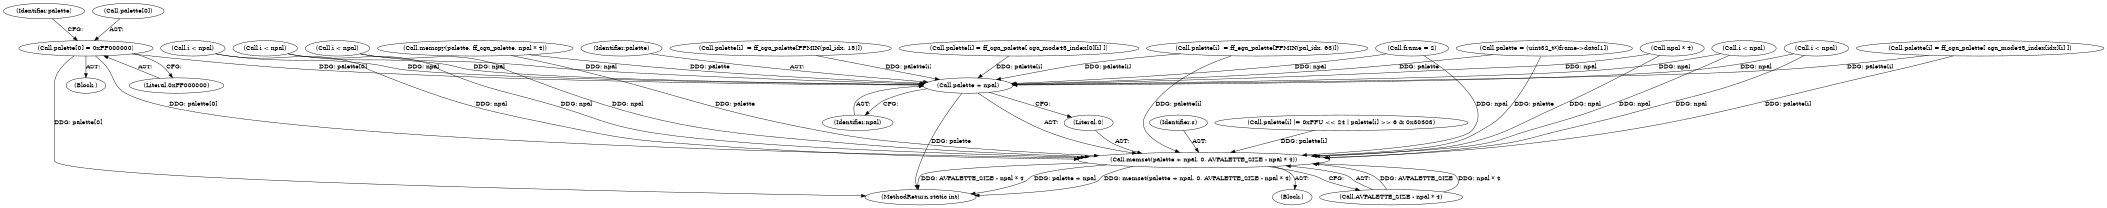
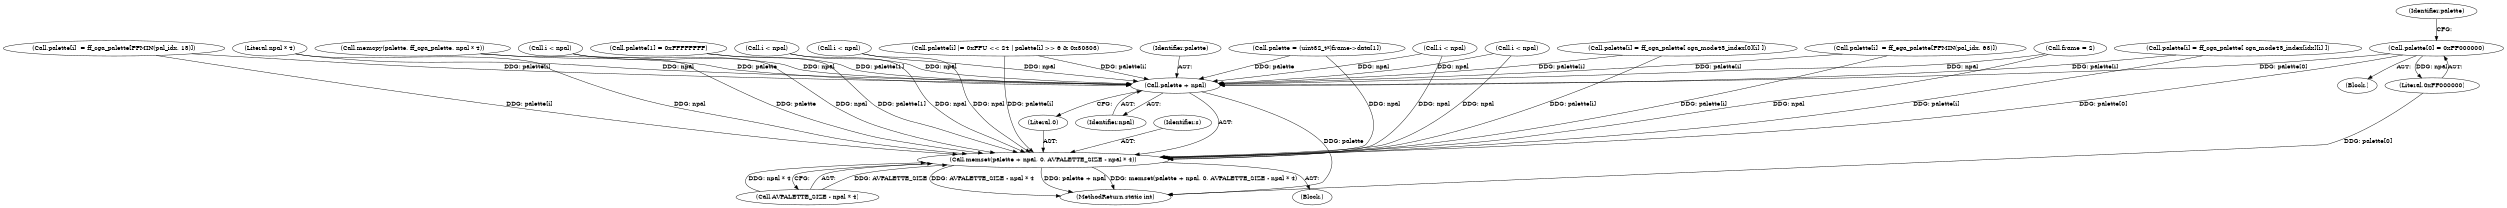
  digraph {
    n1 [label="(Call,palette[0] = 0xFF000000)"]
    n2 [label="(Call,memset(palette + npal, 0, AVPALETTE_SIZE - npal * 4))"]
    n3 [label="(Call,palette + npal)"]
    n4 [label="(Block,)"]
    n5 [label="(MethodReturn,static int)"]
    n6 [label="(Literal,0xFF000000)"]
    n7 [label="(Block,)"]
    n8 [label="(Call,AVPALETTE_SIZE - npal * 4)"]
    n9 [label="(Identifier,npal)"]
    n10 [label="(Literal,0)"]
-   n11 [label="(Call,npal * 4)"]
+   n11 [label="(Literal,npal * 4)"]
    n12 [label="(Call,i < npal)"]
    n13 [label="(Call,palette[i] = ff_cga_palette[ cga_mode45_index[idx][i] ])"]
    n14 [label="(Call,i < npal)"]
+   n15 [label="(Call,palette[1] = 0xFFFFFFFF)"]
    n16 [label="(Call,i < npal)"]
    n17 [label="(Call,memcpy(palette, ff_cga_palette, npal * 4))"]
    n18 [label="(Call,i < npal)"]
    n19 [label="(Call,i < npal)"]
    n20 [label="(Call,palette[i]  = ff_ega_palette[FFMIN(pal_idx, 63)])"]
    n21 [label="(Call,frame = 2)"]
    n22 [label="(Identifier,palette)"]
    n23 [label="(Call,palette = (uint32_t*)frame->data[1])"]
    n24 [label="(Identifier,palette)"]
-   n25 [label="(Call,palette[0])"]
    n26 [label="(Identifier,s)"]
    n27 [label="(Call,palette[i] |= 0xFFU << 24 | palette[i] >> 6 & 0x30303)"]
    n28 [label="(Call,palette[i]  = ff_cga_palette[FFMIN(pal_idx, 15)])"]
    n29 [label="(Call,palette[i] = ff_cga_palette[ cga_mode45_index[0][i] ])"]
    n1 -> n2 [label="DDG: palette[0]"]
    n1 -> n3 [label="DDG: palette[0]"]
    n1 -> n4 [label="AST: "]
-   n1 -> n5 [label="DDG: palette[0]"]
-   n1 -> n6 [label="CFG: "]
+   n6 -> n5 [label="DDG: palette[0]"]
+   n1 -> n6 [label="DDG: npal"]
    n2 -> n5 [label="DDG: AVPALETTE_SIZE - npal * 4"]
    n2 -> n5 [label="DDG: palette + npal"]
    n2 -> n5 [label="DDG: memset(palette + npal, 0, AVPALETTE_SIZE - npal * 4)"]
    n2 -> n7 [label="AST: "]
    n2 -> n8 [label="CFG: "]
    n3 -> n2 [label="AST: "]
    n3 -> n5 [label="DDG: palette"]
-   n3 -> n9 [label="CFG: "]
+   n3 -> n9 [label="AST: "]
    n3 -> n10 [label="CFG: "]
    n6 -> n1 [label="AST: "]
    n8 -> n2 [label="AST: "]
    n8 -> n2 [label="DDG: AVPALETTE_SIZE"]
    n8 -> n2 [label="DDG: npal * 4"]
    n9 -> n3 [label="AST: "]
    n10 -> n2 [label="AST: "]
    n11 -> n2 [label="DDG: npal"]
    n11 -> n3 [label="DDG: npal"]
    n12 -> n2 [label="DDG: npal"]
    n12 -> n3 [label="DDG: npal"]
    n13 -> n2 [label="DDG: palette[i]"]
    n13 -> n3 [label="DDG: palette[i]"]
    n14 -> n2 [label="DDG: npal"]
    n14 -> n3 [label="DDG: npal"]
+   n15 -> n2 [label="DDG: palette[1]"]
+   n15 -> n3 [label="DDG: palette[1]"]
    n16 -> n2 [label="DDG: npal"]
    n16 -> n3 [label="DDG: npal"]
    n17 -> n2 [label="DDG: palette"]
    n17 -> n3 [label="DDG: palette"]
    n18 -> n2 [label="DDG: npal"]
    n18 -> n3 [label="DDG: npal"]
    n19 -> n2 [label="DDG: npal"]
    n19 -> n3 [label="DDG: npal"]
    n20 -> n2 [label="DDG: palette[i]"]
    n20 -> n3 [label="DDG: palette[i]"]
    n21 -> n2 [label="DDG: npal"]
    n21 -> n3 [label="DDG: npal"]
    n22 -> n1 [label="CFG: "]
-   n23 -> n2 [label="DDG: palette"]
+   n23 -> n2 [label="DDG: npal"]
    n23 -> n3 [label="DDG: palette"]
    n24 -> n3 [label="AST: "]
-   n25 -> n1 [label="AST: "]
    n26 -> n2 [label="AST: "]
    n27 -> n2 [label="DDG: palette[i]"]
+   n27 -> n3 [label="DDG: palette[i]"]
+   n28 -> n2 [label="DDG: palette[i]"]
    n28 -> n3 [label="DDG: palette[i]"]
+   n29 -> n2 [label="DDG: palette[i]"]
    n29 -> n3 [label="DDG: palette[i]"]
  }
